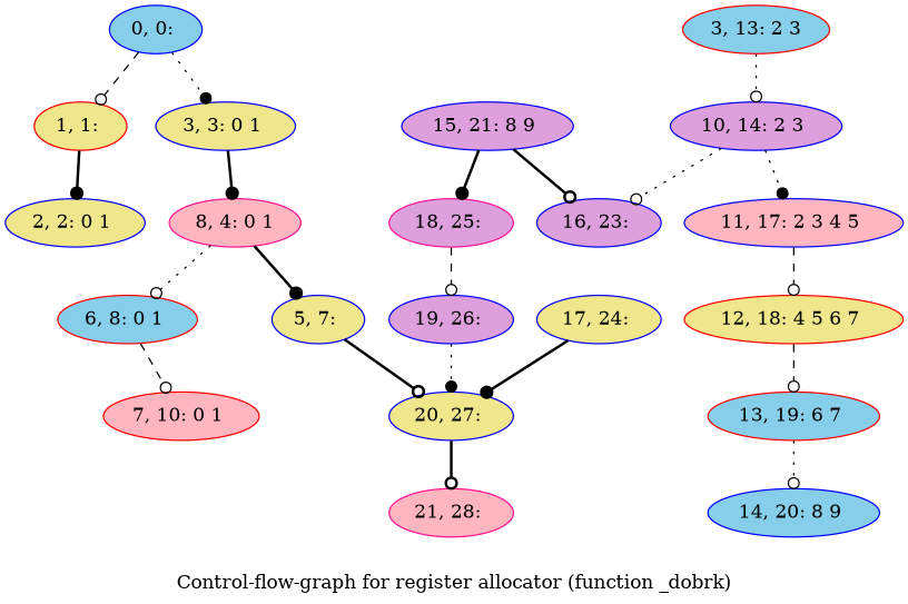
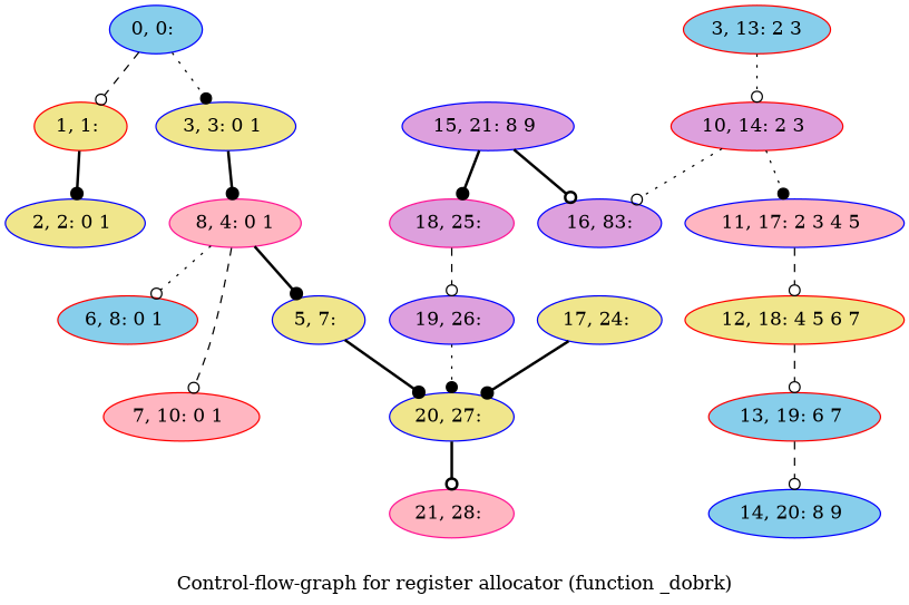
  digraph {
    label="Control-flow-graph for register allocator (function _dobrk)"
    node [color=blue fillcolor=khaki style=filled]
    edge [arrowhead=odot style=bold]
    n1 [fillcolor=skyblue label="0, 0: "]
    n2 [color=red label="1, 1: "]
    n3 [label="3, 3: 0 1 "]
    n4 [label="2, 2: 0 1 "]
    n5 [color=deeppink fillcolor=lightpink label="8, 4: 0 1"]
    n6 [label="5, 7: "]
    n7 [color=red fillcolor=skyblue label="6, 8: 0 1 "]
    n8 [label="20, 27: "]
    n9 [color=red fillcolor=lightpink label="7, 10: 0 1 "]
    n10 [color=deeppink fillcolor=lightpink label="21, 28: "]
    n11 [color=red fillcolor=skyblue label="3, 13: 2 3"]
-   n12 [fillcolor=plum label="10, 14: 2 3 "]
+   n12 [color=red fillcolor=plum label="10, 14: 2 3 "]
    n13 [fillcolor=lightpink label="11, 17: 2 3 4 5 "]
-   n14 [fillcolor=plum label="16, 23: "]
+   n14 [fillcolor=plum label="16, 83:"]
    n15 [color=red label="12, 18: 4 5 6 7 "]
    n16 [color=red fillcolor=skyblue label="13, 19: 6 7 "]
    n17 [fillcolor=skyblue label="14, 20: 8 9 "]
    n18 [fillcolor=plum label="15, 21: 8 9 "]
    n19 [color=deeppink fillcolor=plum label="18, 25: "]
    n20 [fillcolor=plum label="19, 26: "]
    n21 [label="17, 24: "]
    n1 -> n2 [style=dashed]
    n1 -> n3 [arrowhead=dot style=dotted]
    n2 -> n4 [arrowhead=dot]
    n3 -> n5 [arrowhead=dot]
    n5 -> n6 [arrowhead=dot]
    n5 -> n7 [style=dotted]
-   n6 -> n8
-   n7 -> n9 [style=dashed]
+   n6 -> n8 [arrowhead=dot]
+   n5 -> n9 [style=dashed]
    n8 -> n10
    n11 -> n12 [style=dotted]
    n12 -> n13 [arrowhead=dot style=dotted]
    n12 -> n14 [style=dotted]
    n13 -> n15 [style=dashed]
    n15 -> n16 [style=dashed]
-   n16 -> n17 [style=dotted]
+   n16 -> n17 [style=dashed]
    n18 -> n14
    n18 -> n19 [arrowhead=dot]
    n19 -> n20 [style=dashed]
    n20 -> n8 [arrowhead=dot style=dotted]
    n21 -> n8 [arrowhead=dot]
  }
